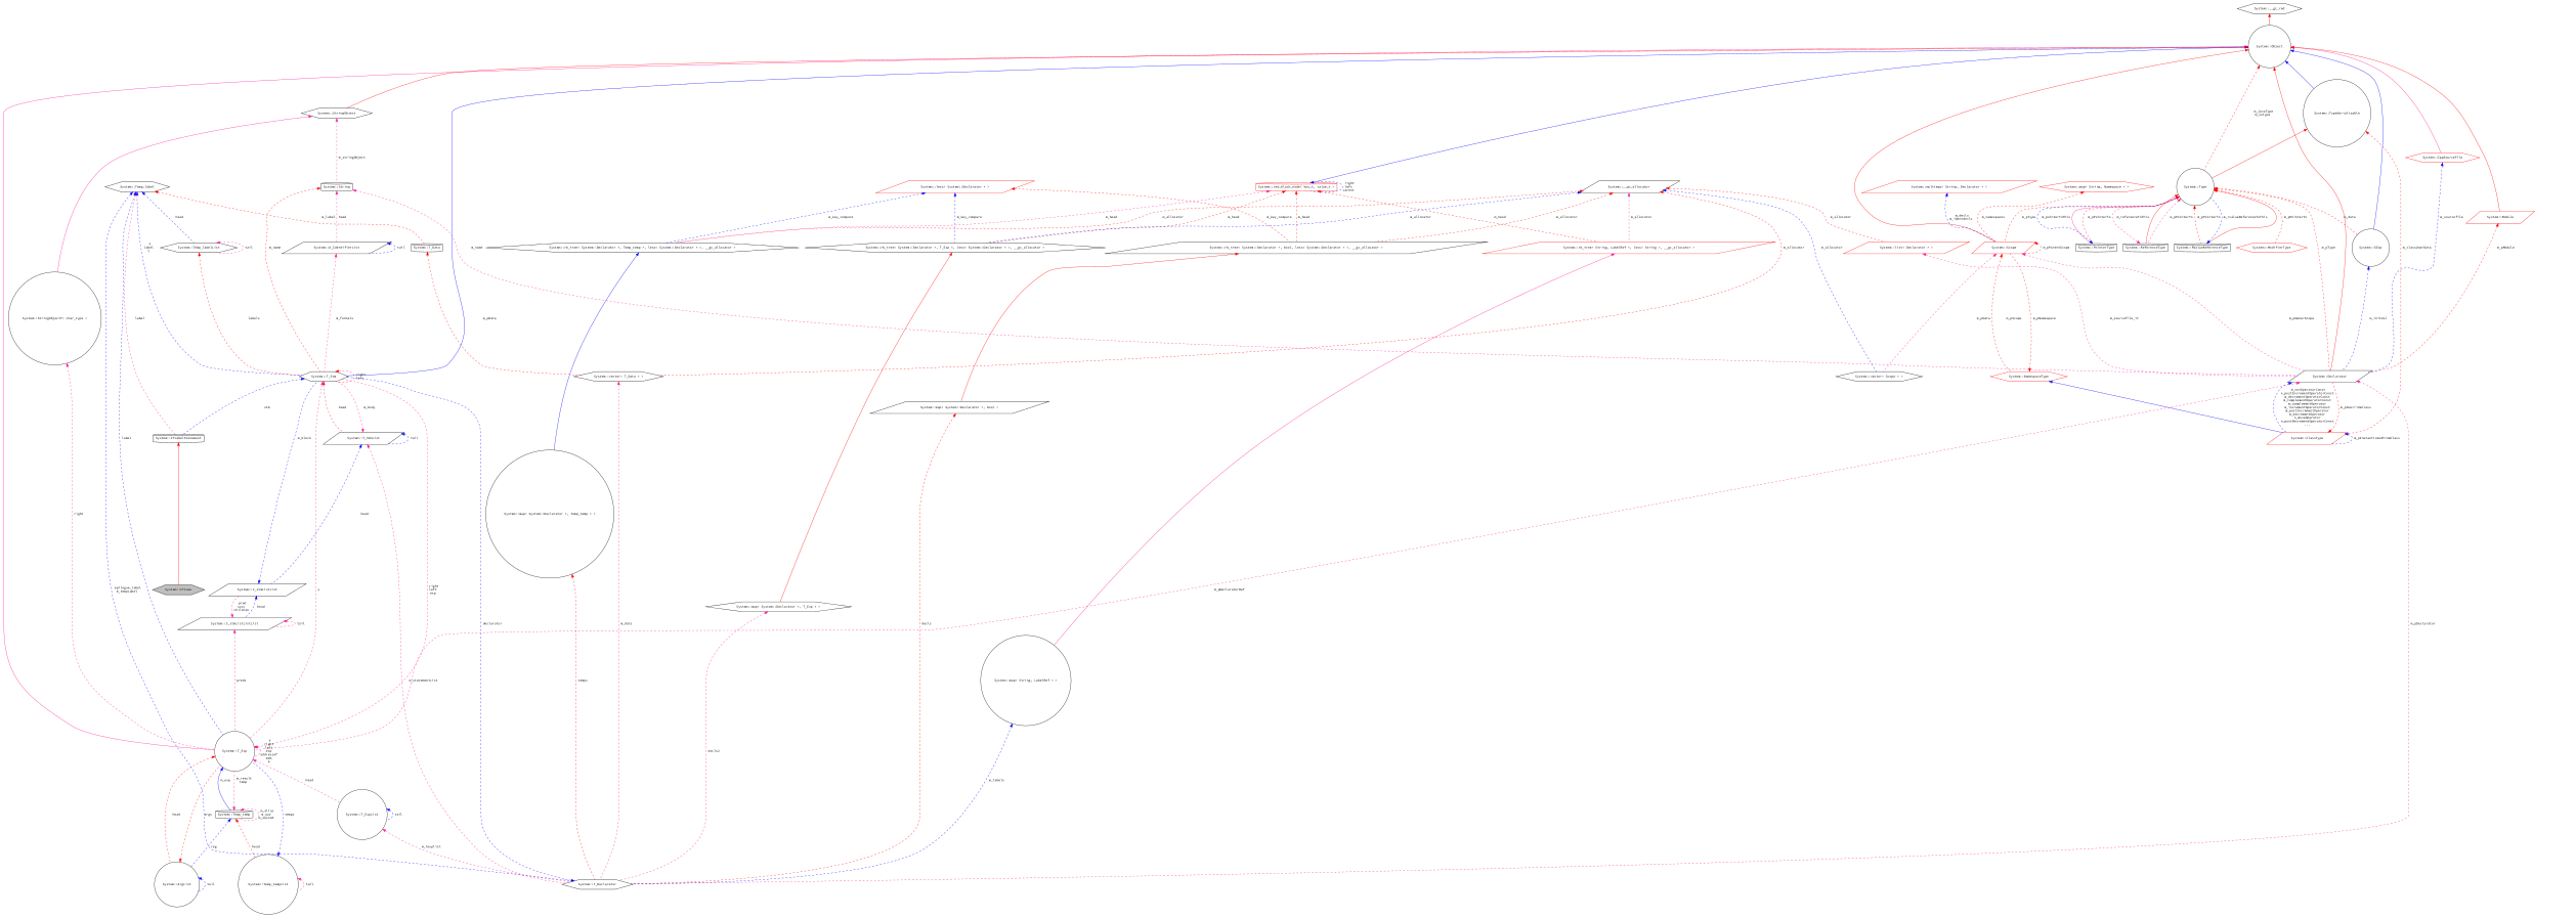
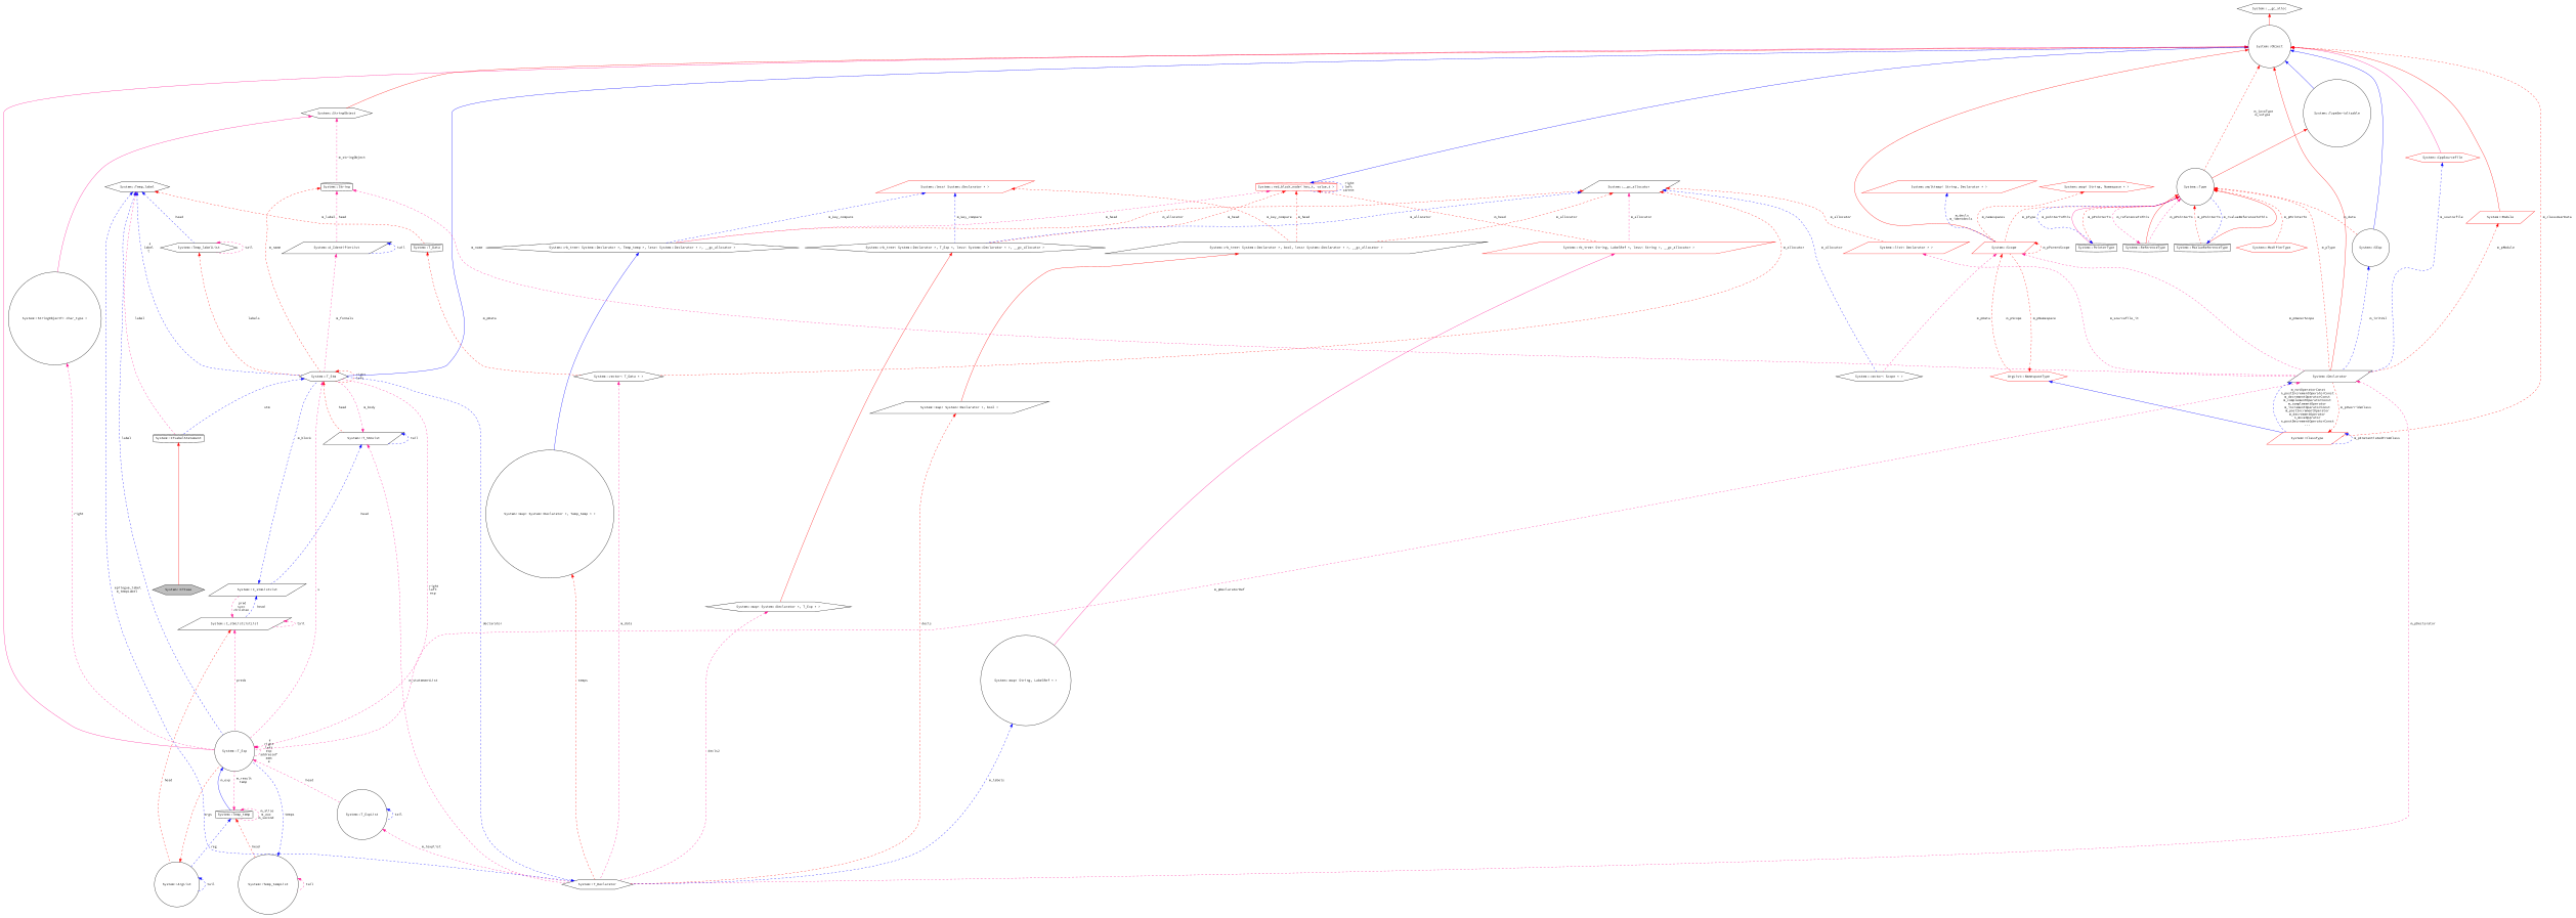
  digraph {
    fontname="Source Code Pro"
    node [color=black fillcolor=white fontname="Source Code Pro" fontsize=10 shape=hexagon style=filled]
    edge [color=red dir=back fontname="Source Code Pro" fontsize=10 labelfontname=Helvetica labelfontsize=10 style=dashed]
    n1 [fillcolor=grey75 fontcolor=black height=0.2 label="System::CTCase" width=0.4]
    n2 [height=0.2 label="System::CTLabelStatement" shape=cylinder width=0.4]
    n3 [height=0.2 label="System::T_Stm" width=0.4]
    n4 [height=0.2 label="System::T_StmList" shape=parallelogram width=0.4]
    n5 [height=0.2 label="System::T_Exp" shape=circle width=0.4]
    n6 [height=0.2 label="System::T_Declarator" width=0.4]
    n7 [height=0.2 label="System::C_stmListList" shape=parallelogram width=0.4]
    n8 [height=0.2 label="System::T_ExpList" shape=circle width=0.4]
    n9 [height=0.2 label="System::Temp_temp" shape=cylinder width=0.4]
    n10 [height=0.2 label="System::ArgList" shape=circle width=0.4]
    n11 [height=0.2 label="System::Object" shape=circle width=0.4]
    n12 [color=red height=0.2 label="System::red_black_node\< key_t, value_t \>" shape=cylinder width=0.4]
    n13 [height=0.2 label="System::Declarator" shape=parallelogram width=0.4]
    n14 [height=0.2 label="System::Type" shape=circle width=0.4]
    n15 [height=0.2 label="System::TypeSerializable" shape=circle width=0.4]
    n16 [color=red height=0.2 label="System::Scope" shape=parallelogram width=0.4]
    n17 [height=0.2 label="System::SExp" shape=circle width=0.4]
    n18 [color=red height=0.2 label="System::CppSourceFile" width=0.4]
    n19 [color=red height=0.2 label="System::ClassType" shape=parallelogram width=0.4]
    n20 [height=0.2 label="System::StringObject" width=0.4]
    n21 [color=red height=0.2 label="System::Module" shape=parallelogram width=0.4]
    n22 [height=0.2 label="System::rb_tree\< System::Declarator *, bool, less\< System::Declarator * \>, __gc_allocator \>" shape=parallelogram width=0.4]
    n23 [height=0.2 label="System::rb_tree\< System::Declarator *, Temp_temp *, less\< System::Declarator * \>, __gc_allocator \>" width=0.4]
    n24 [color=red height=0.2 label="System::rb_tree\< String, LabelRef *, less\< String \>, __gc_allocator \>" shape=parallelogram width=0.4]
    n25 [height=0.2 label="System::rb_tree\< System::Declarator *, T_Exp *, less\< System::Declarator * \>, __gc_allocator \>" width=0.4]
    n26 [height=0.2 label="System::PointerType" shape=cylinder width=0.4]
    n27 [height=0.2 label="System::ReferenceType" shape=cylinder width=0.4]
    n28 [height=0.2 label="System::RValueReferenceType" shape=cylinder width=0.4]
    n29 [color=red height=0.2 label="System::ModifierType" width=0.4]
    n30 [height=0.2 label="System::vector\< Scope * \>" width=0.4]
-   n31 [color=red height=0.2 label="System::NamespaceType" width=0.4]
+   n31 [color=red height=0.2 label="ArgList::NamespaceType" width=0.4]
    n32 [height=0.2 label="System::String" shape=cylinder width=0.4]
    n33 [height=0.2 label="System::StringObjectT\< char_type \>" shape=circle width=0.4]
-   n34 [height=0.2 label="System::__gc_red" width=0.4]
+   n34 [height=0.2 label="System::__gc_alloc" width=0.4]
    n35 [height=0.2 label="System::C_stmListListList" shape=parallelogram width=0.4]
    n36 [height=0.2 label="System::Temp_labelList" width=0.4]
    n37 [height=0.2 label="System::Temp_label" width=0.4]
    n38 [height=0.2 label="System::T_Data" shape=cylinder width=0.4]
    n39 [height=0.2 label="System::vector\< T_Data * \>" width=0.4]
    n40 [height=0.2 label="System::map\< System::Declarator *, bool \>" shape=parallelogram width=0.4]
    n41 [height=0.2 label="System::__gc_allocator" shape=parallelogram width=0.4]
    n42 [color=red height=0.2 label="System::list\< Declarator * \>" shape=parallelogram width=0.4]
    n43 [height=0.2 label="System::map\< System::Declarator *, Temp_temp * \>" shape=circle width=0.4]
    n44 [height=0.2 label="System::map\< String, LabelRef * \>" shape=circle width=0.4]
    n45 [height=0.2 label="System::map\< System::Declarator *, T_Exp * \>" width=0.4]
    n46 [color=red height=0.2 label="System::less\< System::Declarator * \>" shape=parallelogram width=0.4]
    n47 [height=0.2 label="System::Temp_tempList" shape=circle width=0.4]
    n48 [color=red height=0.2 label="System::multimap\< String, Declarator * \>" shape=parallelogram width=0.4]
    n49 [color=red height=0.2 label="System::map\< String, Namespace * \>" width=0.4]
    n50 [height=0.2 label="System::A_IdentifierList" shape=parallelogram width=0.4]
    n2 -> n1 [style=solid]
    n3 -> n2 [color=blue label=" stm"]
    n3 -> n3 [label=" right\nleft"]
    n3 -> n4 [label=" head"]
    n3 -> n5 [color=deeppink label=" s"]
    n4 -> n3 [color=deeppink label=" m_body"]
    n4 -> n4 [color=blue label=" tail"]
    n4 -> n6 [color=deeppink label=" m_statementList"]
    n4 -> n7 [color=blue label=" head"]
    n5 -> n3 [color=deeppink label=" right\nleft\nexp"]
    n5 -> n5 [color=deeppink label=" f\nright\nleft\nexp\naddressof\nmem\ne"]
    n5 -> n8 [color=deeppink label=" head"]
    n5 -> n9 [color=blue label=" m_exp" style=solid]
-   n5 -> n10 [label=" head"]
+   n35 -> n10 [label=" head"]
    n6 -> n3 [color=blue label=" declarator"]
    n7 -> n3 [color=blue label=" m_block"]
    n7 -> n35 [color=blue label=" head"]
    n8 -> n6 [color=deeppink label=" m_texplist"]
    n8 -> n8 [color=blue label=" tail"]
    n9 -> n5 [color=deeppink label=" m_result\ntemp"]
    n9 -> n9 [color=deeppink label=" m_alias\nm_aux\nm_second"]
    n9 -> n10 [color=blue label=" reg"]
    n9 -> n47 [label=" head"]
    n10 -> n5 [label=" args"]
    n10 -> n10 [color=blue label=" tail"]
    n11 -> n3 [color=blue style=solid]
    n11 -> n5 [color=deeppink style=solid]
    n11 -> n12 [color=blue style=solid]
    n11 -> n13 [style=solid]
    n11 -> n14 [label=" m_javaType\nm_xsType"]
    n11 -> n15 [color=blue style=solid]
    n11 -> n16 [style=solid]
    n11 -> n17 [color=blue style=solid]
    n11 -> n18 [color=deeppink style=solid]
-   n15 -> n19 [label=" m_classUserData"]
+   n11 -> n19 [label=" m_classUserData"]
    n11 -> n20 [style=solid]
    n11 -> n21 [style=solid]
    n12 -> n12 [color=blue label=" right\nleft\nparent"]
    n12 -> n22 [label=" m_head"]
    n12 -> n23 [color=deeppink label=" m_head"]
    n12 -> n24 [label=" m_head"]
    n12 -> n25 [label=" m_head"]
    n13 -> n5 [color=deeppink label=" m_pDeclaratorRef"]
    n13 -> n6 [color=deeppink label=" m_pDeclarator"]
    n13 -> n19 [color=blue label=" m_notOperatorConst\nm_postIncrementOperatorConst\nm_decrementOperatorConst\nm_complementOperatorConst\nm_complementOperator\nm_incrementOperatorConst\nm_postIncrementOperator\nm_decrementOperator\nm_moveOperator\nm_postDecrementOperatorConst\n..."]
    n14 -> n13 [label=" m_pType"]
    n14 -> n16 [label=" m_pType"]
    n14 -> n17 [label=" m_data"]
    n14 -> n26 [color=deeppink style=solid]
    n14 -> n26 [label=" m_pPointerTo"]
    n14 -> n27 [style=solid]
    n14 -> n27 [color=deeppink label=" m_pPointerTo"]
    n14 -> n28 [style=solid]
    n14 -> n28 [label=" m_pPointerTo"]
    n14 -> n29 [label=" m_pPointerTo"]
    n15 -> n14 [style=solid]
    n16 -> n13 [color=deeppink label=" m_pOwnerScope"]
    n16 -> n16 [label=" m_pParentScope"]
    n16 -> n30 [color=deeppink label=" m_pData"]
    n16 -> n31 [label=" m_pScope"]
    n17 -> n13 [color=blue label=" m_initVal"]
    n18 -> n13 [color=blue label=" m_sourcefile"]
    n19 -> n13 [label=" m_pOverrideClass"]
    n19 -> n19 [color=blue label=" m_pInstantiatedFromClass"]
    n20 -> n32 [color=deeppink label=" m_stringObject"]
    n20 -> n33 [color=deeppink style=solid]
    n21 -> n13 [label=" m_pModule"]
    n22 -> n40 [style=solid]
    n23 -> n43 [color=blue style=solid]
    n24 -> n44 [color=deeppink style=solid]
    n25 -> n45 [style=solid]
    n26 -> n14 [color=blue label=" m_pointerToThis"]
    n27 -> n14 [color=deeppink label=" m_referenceToThis"]
    n28 -> n14 [color=blue label=" m_rvalueReferenceToThis"]
    n31 -> n16 [label=" m_pNamespace"]
    n31 -> n19 [color=blue style=solid]
    n32 -> n3 [label=" m_name"]
    n32 -> n13 [color=deeppink label=" m_name"]
    n32 -> n50 [color=deeppink label=" head"]
    n33 -> n5 [color=deeppink label=" right"]
    n34 -> n11 [style=solid]
    n35 -> n5 [color=deeppink label=" preds"]
    n35 -> n7 [color=deeppink label=" pred\nsucc\nchildren"]
    n35 -> n35 [color=deeppink label=" tail"]
    n36 -> n3 [label=" labels"]
    n36 -> n36 [color=deeppink label=" tail"]
    n37 -> n2 [color=deeppink label=" label"]
    n37 -> n3 [color=blue label=" f\nlabel\nt"]
    n37 -> n5 [color=blue label=" label"]
    n37 -> n6 [color=blue label=" epilogue_label\nm_tempLabel"]
    n37 -> n36 [color=blue label=" head"]
    n37 -> n38 [label=" m_label"]
    n38 -> n39 [label=" m_pData"]
    n39 -> n6 [color=deeppink label=" m_data"]
    n40 -> n6 [label=" decls"]
    n41 -> n22 [label=" m_allocator"]
    n41 -> n23 [label=" m_allocator"]
    n41 -> n24 [color=deeppink label=" m_allocator"]
    n41 -> n25 [color=blue label=" m_allocator"]
    n41 -> n30 [color=blue label=" m_allocator"]
    n41 -> n39 [label=" m_allocator"]
    n41 -> n42 [label=" m_allocator"]
    n42 -> n13 [color=deeppink label=" m_sourcefile_it"]
    n43 -> n6 [label=" temps"]
    n44 -> n6 [color=blue label=" m_labels"]
    n45 -> n6 [color=deeppink label=" decls2"]
    n46 -> n22 [label=" m_key_compare"]
    n46 -> n23 [color=blue label=" m_key_compare"]
    n46 -> n25 [color=blue label=" m_key_compare"]
    n47 -> n5 [color=blue label=" temps"]
    n47 -> n47 [color=deeppink label=" tail"]
    n48 -> n16 [color=blue label=" m_decls\nm_identdecls"]
    n49 -> n16 [label=" m_namespaces"]
    n50 -> n3 [color=deeppink label=" m_formals"]
    n50 -> n50 [color=blue label=" tail"]
  }
